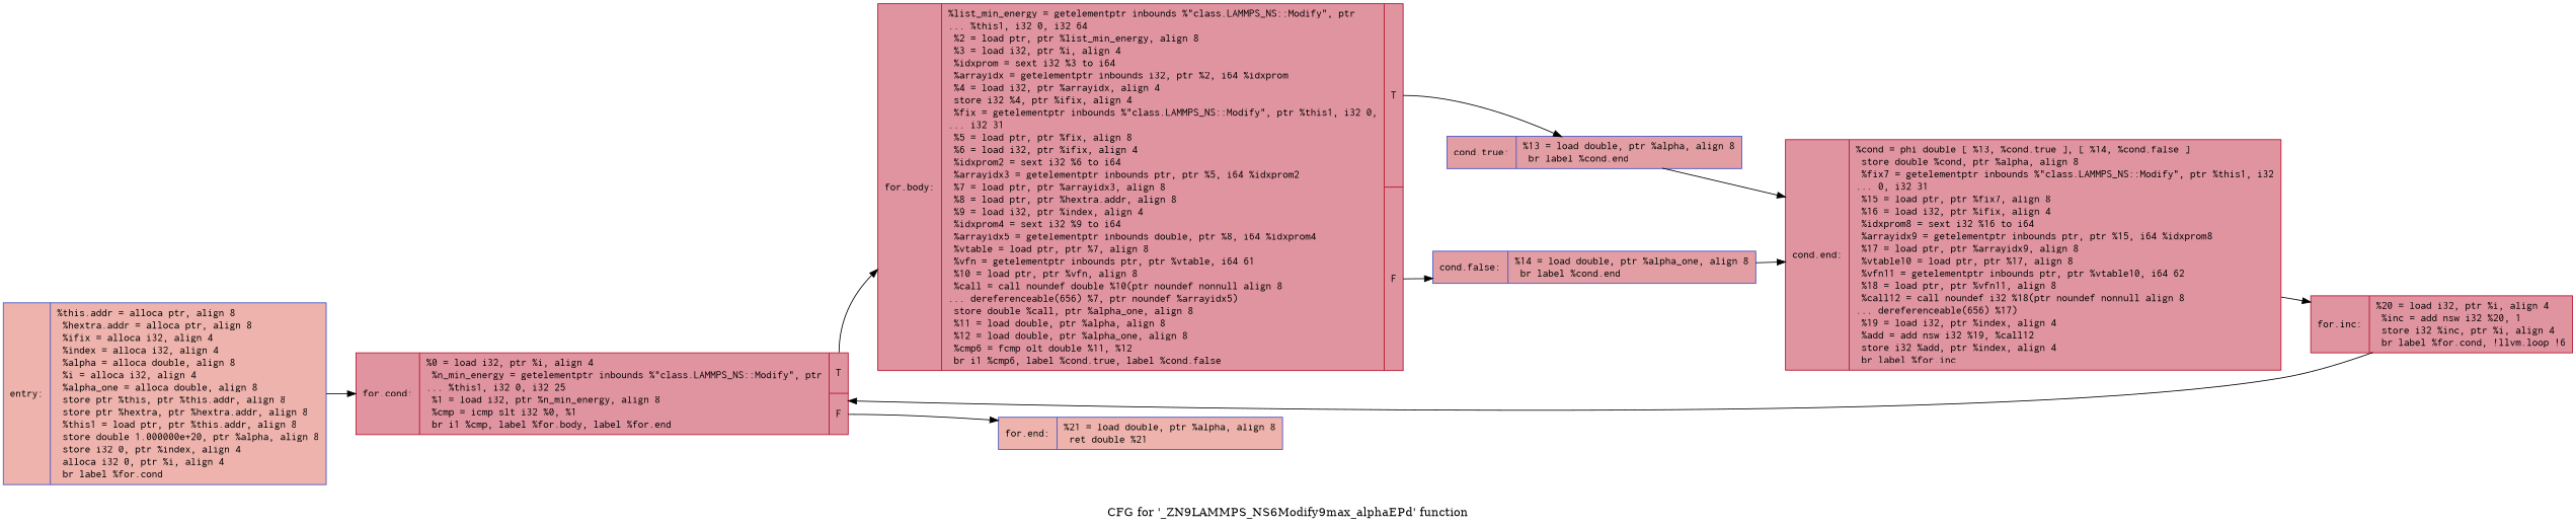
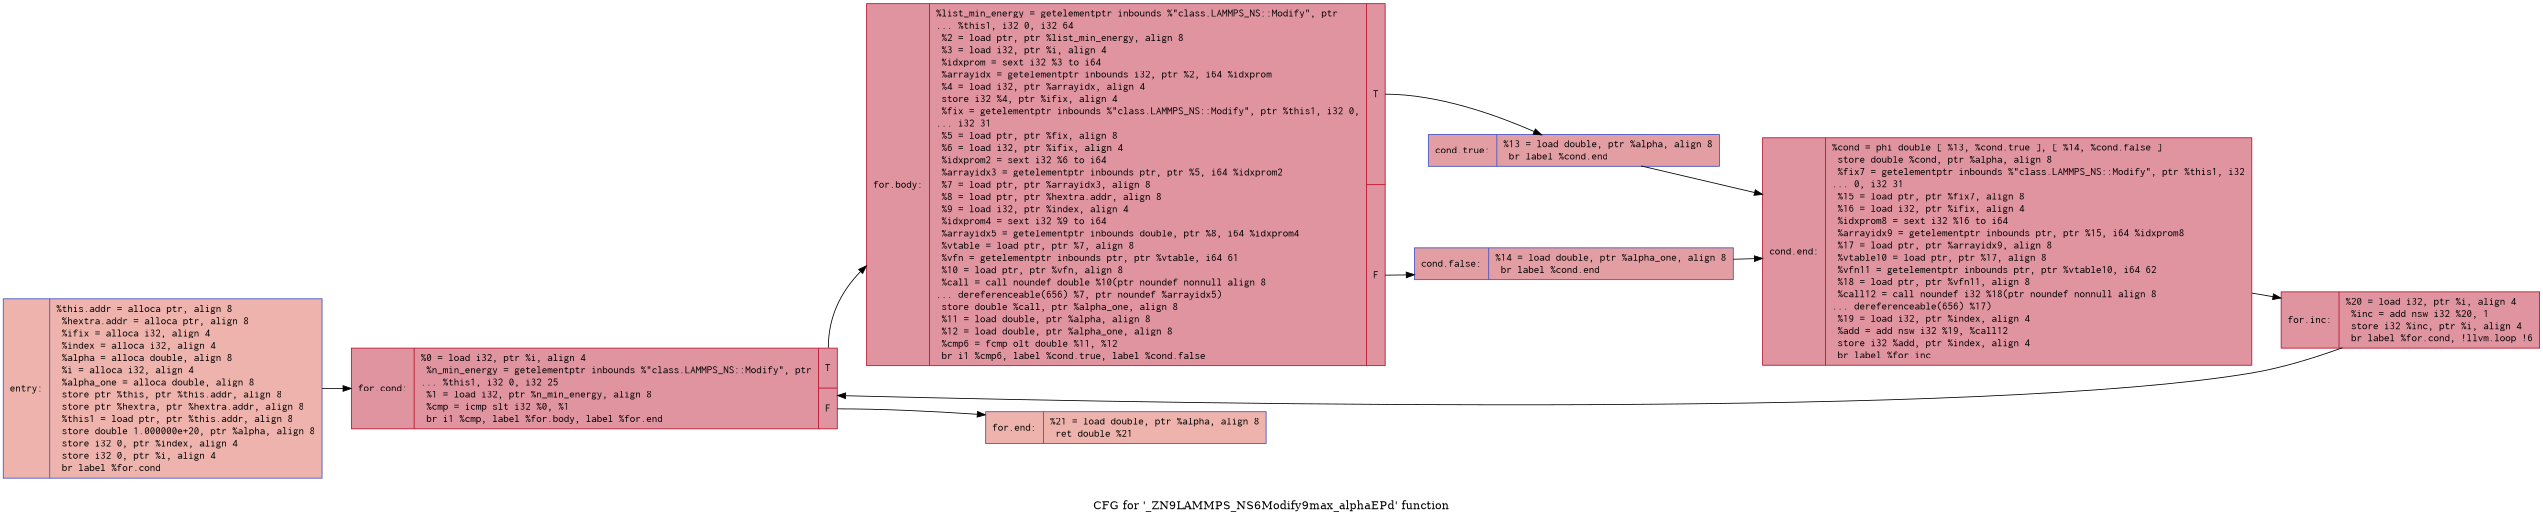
  digraph {
    label="CFG for '_ZN9LAMMPS_NS6Modify9max_alphaEPd' function"
    rankdir=LR
    node [color="#3d50c3ff" fillcolor="#b70d2870" fontname=Courier shape=record style=filled]
-   n1 [fillcolor="#d6524470" label="{entry:\l|  %this.addr = alloca ptr, align 8\l  %hextra.addr = alloca ptr, align 8\l  %ifix = alloca i32, align 4\l  %index = alloca i32, align 4\l  %alpha = alloca double, align 8\l  %i = alloca i32, align 4\l  %alpha_one = alloca double, align 8\l  store ptr %this, ptr %this.addr, align 8\l  store ptr %hextra, ptr %hextra.addr, align 8\l  %this1 = load ptr, ptr %this.addr, align 8\l  store double 1.000000e+20, ptr %alpha, align 8\l  store i32 0, ptr %index, align 4\l  alloca i32 0, ptr %i, align 4\l  br label %for.cond\l}"]
+   n1 [fillcolor="#d6524470" label="{entry:\l|  %this.addr = alloca ptr, align 8\l  %hextra.addr = alloca ptr, align 8\l  %ifix = alloca i32, align 4\l  %index = alloca i32, align 4\l  %alpha = alloca double, align 8\l  %i = alloca i32, align 4\l  %alpha_one = alloca double, align 8\l  store ptr %this, ptr %this.addr, align 8\l  store ptr %hextra, ptr %hextra.addr, align 8\l  %this1 = load ptr, ptr %this.addr, align 8\l  store double 1.000000e+20, ptr %alpha, align 8\l  store i32 0, ptr %index, align 4\l  store i32 0, ptr %i, align 4\l  br label %for.cond\l}"]
    n2 [color="#b70d28ff" label="{for.cond:\l|  %0 = load i32, ptr %i, align 4\l  %n_min_energy = getelementptr inbounds %\"class.LAMMPS_NS::Modify\", ptr\l... %this1, i32 0, i32 25\l  %1 = load i32, ptr %n_min_energy, align 8\l  %cmp = icmp slt i32 %0, %1\l  br i1 %cmp, label %for.body, label %for.end\l|{<s0>T|<s1>F}}"]
    n3 [color="#b70d28ff" label="{for.body:\l|  %list_min_energy = getelementptr inbounds %\"class.LAMMPS_NS::Modify\", ptr\l... %this1, i32 0, i32 64\l  %2 = load ptr, ptr %list_min_energy, align 8\l  %3 = load i32, ptr %i, align 4\l  %idxprom = sext i32 %3 to i64\l  %arrayidx = getelementptr inbounds i32, ptr %2, i64 %idxprom\l  %4 = load i32, ptr %arrayidx, align 4\l  store i32 %4, ptr %ifix, align 4\l  %fix = getelementptr inbounds %\"class.LAMMPS_NS::Modify\", ptr %this1, i32 0,\l... i32 31\l  %5 = load ptr, ptr %fix, align 8\l  %6 = load i32, ptr %ifix, align 4\l  %idxprom2 = sext i32 %6 to i64\l  %arrayidx3 = getelementptr inbounds ptr, ptr %5, i64 %idxprom2\l  %7 = load ptr, ptr %arrayidx3, align 8\l  %8 = load ptr, ptr %hextra.addr, align 8\l  %9 = load i32, ptr %index, align 4\l  %idxprom4 = sext i32 %9 to i64\l  %arrayidx5 = getelementptr inbounds double, ptr %8, i64 %idxprom4\l  %vtable = load ptr, ptr %7, align 8\l  %vfn = getelementptr inbounds ptr, ptr %vtable, i64 61\l  %10 = load ptr, ptr %vfn, align 8\l  %call = call noundef double %10(ptr noundef nonnull align 8\l... dereferenceable(656) %7, ptr noundef %arrayidx5)\l  store double %call, ptr %alpha_one, align 8\l  %11 = load double, ptr %alpha, align 8\l  %12 = load double, ptr %alpha_one, align 8\l  %cmp6 = fcmp olt double %11, %12\l  br i1 %cmp6, label %cond.true, label %cond.false\l|{<s0>T|<s1>F}}"]
    n4 [fillcolor="#d6524470" label="{for.end:\l|  %21 = load double, ptr %alpha, align 8\l  ret double %21\l}"]
    n5 [fillcolor="#be242e70" label="{cond.true:\l|  %13 = load double, ptr %alpha, align 8\l  br label %cond.end\l}"]
    n6 [fillcolor="#be242e70" label="{cond.false:\l|  %14 = load double, ptr %alpha_one, align 8\l  br label %cond.end\l}"]
    n7 [color="#b70d28ff" label="{cond.end:\l|  %cond = phi double [ %13, %cond.true ], [ %14, %cond.false ]\l  store double %cond, ptr %alpha, align 8\l  %fix7 = getelementptr inbounds %\"class.LAMMPS_NS::Modify\", ptr %this1, i32\l... 0, i32 31\l  %15 = load ptr, ptr %fix7, align 8\l  %16 = load i32, ptr %ifix, align 4\l  %idxprom8 = sext i32 %16 to i64\l  %arrayidx9 = getelementptr inbounds ptr, ptr %15, i64 %idxprom8\l  %17 = load ptr, ptr %arrayidx9, align 8\l  %vtable10 = load ptr, ptr %17, align 8\l  %vfn11 = getelementptr inbounds ptr, ptr %vtable10, i64 62\l  %18 = load ptr, ptr %vfn11, align 8\l  %call12 = call noundef i32 %18(ptr noundef nonnull align 8\l... dereferenceable(656) %17)\l  %19 = load i32, ptr %index, align 4\l  %add = add nsw i32 %19, %call12\l  store i32 %add, ptr %index, align 4\l  br label %for.inc\l}"]
    n8 [color="#b70d28ff" label="{for.inc:\l|  %20 = load i32, ptr %i, align 4\l  %inc = add nsw i32 %20, 1\l  store i32 %inc, ptr %i, align 4\l  br label %for.cond, !llvm.loop !6\l}"]
    n1 -> n2
    n2 -> n3 [tailport=s0]
    n2 -> n4 [tailport=s1]
    n3 -> n5 [tailport=s0]
    n3 -> n6 [tailport=s1]
    n5 -> n7
    n6 -> n7
    n7 -> n8
    n8 -> n2
  }
